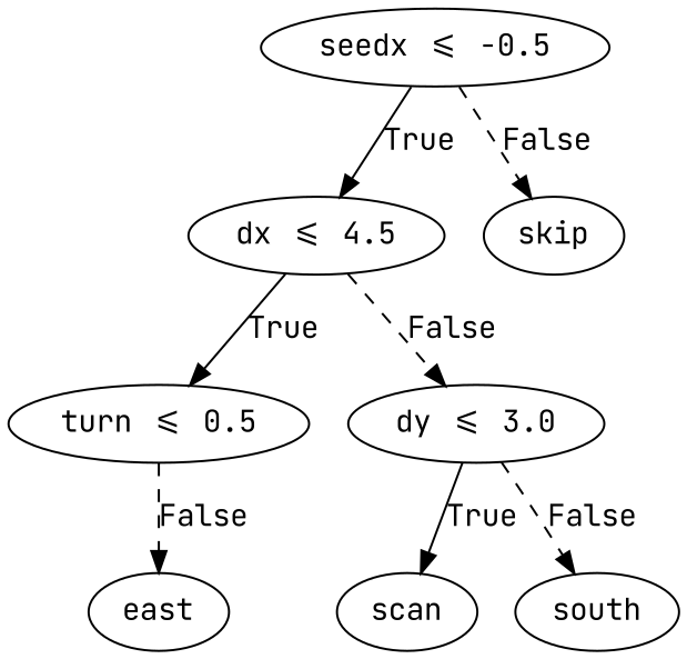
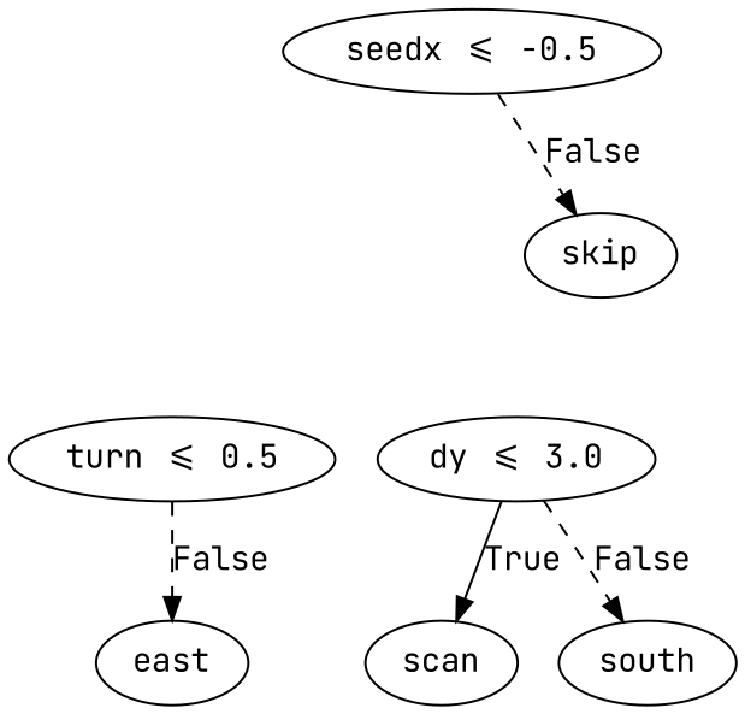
  digraph {
    fontname="JetBrains Mono"
    node [fontname="JetBrains Mono"]
    edge [fontname="JetBrains Mono" style=dashed]
    n1 [label="seedx <= -0.5"]
-   n2 [label="dx <= 4.5"]
    n3 [label=skip]
    n4 [label="turn <= 0.5"]
    n5 [label="dy <= 3.0"]
    n6 [label=east]
    n7 [label=scan]
    n8 [label=south]
-   n1 -> n2 [label=True style=""]
    n1 -> n3 [label=False]
-   n2 -> n4 [label=True style=""]
-   n2 -> n5 [label=False]
    n4 -> n6 [label=False]
    n5 -> n7 [label=True style=""]
    n5 -> n8 [label=False]
  }
